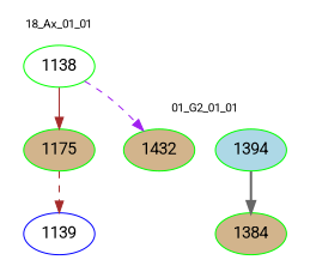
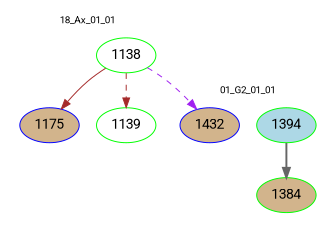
  digraph {
    fontname=Roboto
    node [color=green fillcolor=tan fontname=Roboto style=filled]
    edge [color=brown fontname=Roboto style=dashed]
    n1 [fillcolor=white label=1138]
-   n2 [label=1175]
-   n3 [color=blue fillcolor=white label=1139]
+   n2 [color=blue label=1175]
+   n3 [fillcolor=white label=1139]
    n4 [fillcolor=lightblue label=1394]
    n5 [label=1384]
-   n6 [label=1432]
+   n6 [color=blue label=1432]
    subgraph cluster_1 {
      color=white
      fontsize=10
      label="18_Ax_01_01"
      n1
      n2
      n3
    }
    subgraph cluster_2 {
      color=white
      fontsize=10
      label="01_G2_01_01"
      n4
      n5
      n6
    }
    n1 -> n2 [style=solid]
-   n2 -> n3
+   n1 -> n3
    n1 -> n6 [color=purple]
    n4 -> n5 [color=gray40 style=bold]
  }
